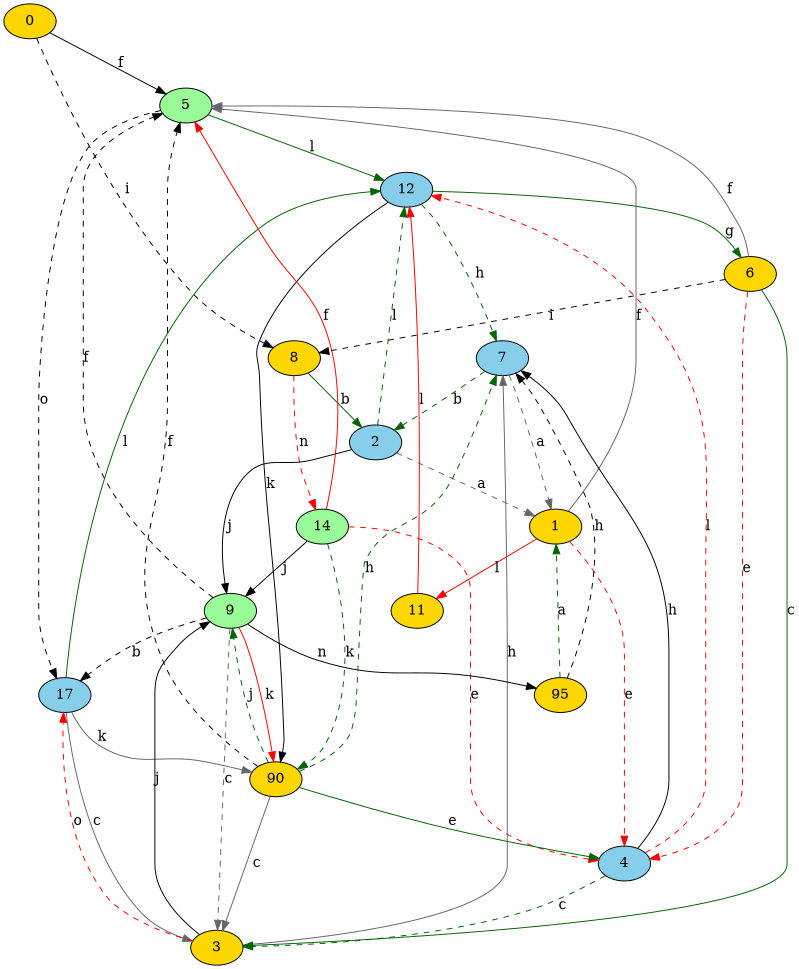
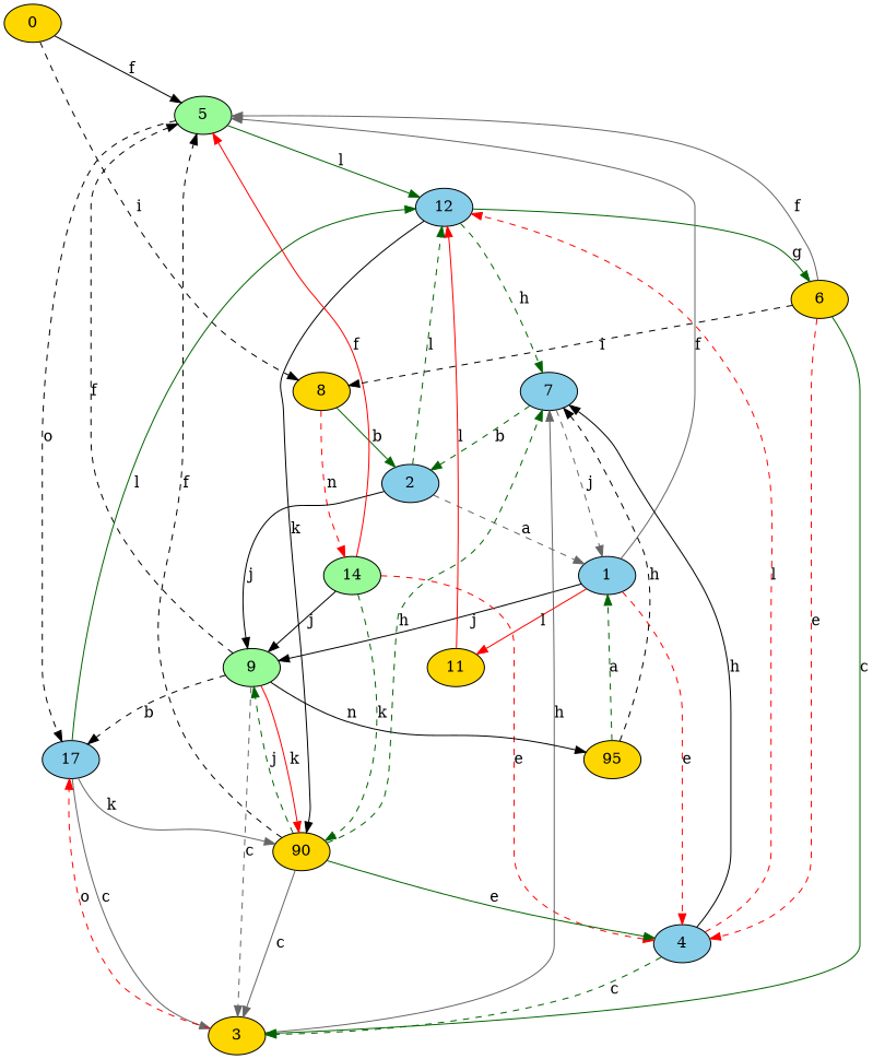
  strict digraph {
    node [fillcolor=gold style=filled]
    edge [color=darkgreen style=dashed]
    5 [fillcolor=palegreen]
    0
    8
    12 [fillcolor=skyblue]
    17 [fillcolor=skyblue]
    7 [fillcolor=skyblue]
-   1
+   1 [fillcolor=skyblue]
    2 [fillcolor=skyblue]
    14 [fillcolor=palegreen]
    4 [fillcolor=skyblue]
    11
    3
    9 [fillcolor=palegreen]
    n14 [label=90]
    n15 [label=95]
    6
    5 -> 12 [label=l style=solid]
    5 -> 17 [color=black label=o]
    0 -> 5 [color=black label=f style=solid]
    0 -> 8 [color=black label=i]
    8 -> 2 [label=b style=solid]
    8 -> 14 [color=red label=n]
    12 -> 7 [label=h]
    12 -> n14 [color=black label=k style=solid]
    12 -> 6 [label=g style=solid]
    17 -> 12 [label=l style=solid]
    17 -> 3 [color=gray40 label=c style=solid]
    17 -> n14 [color=gray40 label=k style=solid]
-   7 -> 1 [color=gray40 label=a]
+   7 -> 1 [color=gray40 label=j]
    7 -> 2 [label=b]
    1 -> 5 [color=gray40 label=f style=solid]
    1 -> 4 [color=red label=e]
    1 -> 11 [color=red label=l style=solid]
    2 -> 12 [label=l]
    2 -> 1 [color=gray40 label=a]
    2 -> 9 [color=black label=j style=solid]
    14 -> 5 [color=red label=f style=solid]
    14 -> 4 [color=red label=e]
    14 -> 9 [color=black label=j style=solid]
    14 -> n14 [label=k]
    4 -> 12 [color=red label=l]
    4 -> 7 [color=black label=h style=solid]
    4 -> 3 [label=c]
    11 -> 12 [color=red label=l style=solid]
    3 -> 17 [color=red label=o]
    3 -> 7 [color=gray40 label=h style=solid]
-   3 -> 9 [color=black label=j style=solid]
+   1 -> 9 [color=black label=j style=solid]
    9 -> 5 [color=black label=f]
    9 -> 17 [color=black label=b]
    9 -> 3 [color=gray40 label=c]
    9 -> n14 [color=red label=k style=solid]
    9 -> n15 [color=black label=n style=solid]
    n14 -> 5 [color=black label=f]
    n14 -> 7 [label=h]
    n14 -> 4 [label=e style=solid]
    n14 -> 3 [color=gray40 label=c style=solid]
    n14 -> 9 [label=j]
    n15 -> 7 [color=black label=h]
    n15 -> 1 [label=a]
    6 -> 5 [color=gray40 label=f style=solid]
    6 -> 8 [color=black label=i]
    6 -> 4 [color=red label=e]
    6 -> 3 [label=c style=solid]
  }
